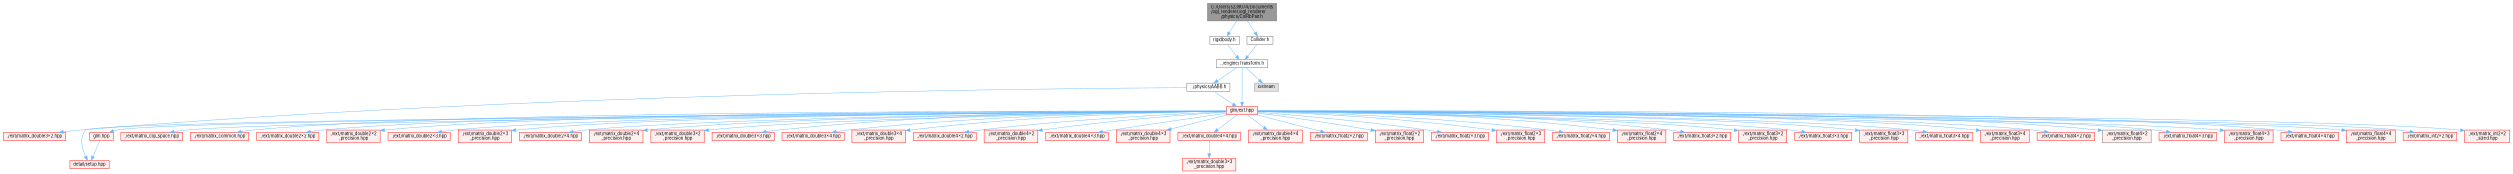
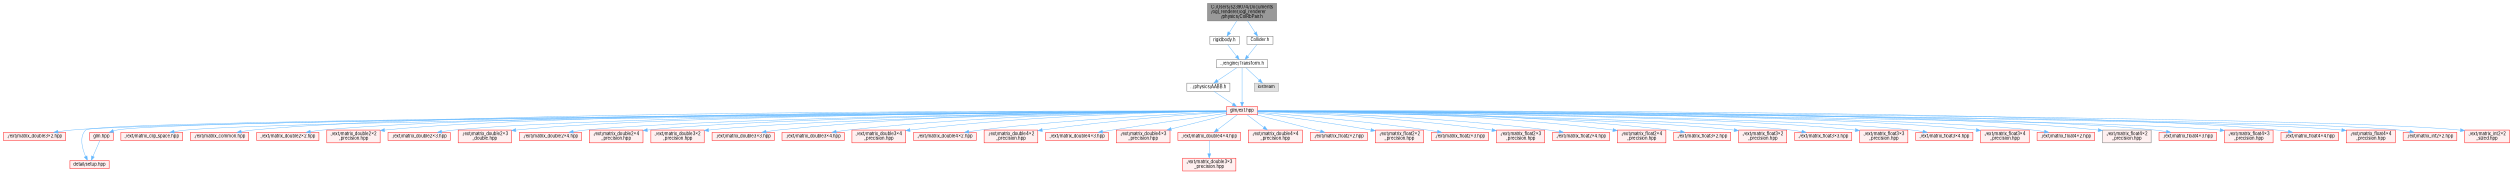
  digraph {
    fontname=Inter
    node [color=red fillcolor="#FFF0F0" fontname=Inter fontsize=10 shape=box style=filled]
    edge [color=steelblue1 fontname=Inter fontsize=10 labelfontname=Helvetica labelfontsize=10 style=solid]
    n1 [color=gray40 fillcolor=grey60 fontcolor=black height=0.2 label="C:/Users/s239074/Documents\l/ogl_renderer/ogl_renderer\l/physics/ColRbPair.h" width=0.4]
    n2 [color=grey40 fillcolor=white height=0.2 label="rigidbody.h" width=0.4]
    n3 [color=grey40 fillcolor=white height=0.2 label="Collider.h" width=0.4]
    n4 [color=grey40 fillcolor=white height=0.2 label="../engine/Transform.h" width=0.4]
    n5 [height=0.2 label="glm/ext.hpp" width=0.4]
    n6 [color=grey40 fillcolor=white height=0.2 label="../physics/AABB.h" width=0.4]
    n7 [color=grey60 fillcolor="#E0E0E0" height=0.2 label=iostream width=0.4]
    n8 [height=0.2 label="detail/setup.hpp" width=0.4]
    n9 [height=0.2 label="glm.hpp" width=0.4]
    n10 [height=0.2 label="./ext/matrix_clip_space.hpp" width=0.4]
    n11 [height=0.2 label="./ext/matrix_common.hpp" width=0.4]
    n12 [height=0.2 label="./ext/matrix_double2x2.hpp" width=0.4]
    n13 [height=0.2 label="./ext/matrix_double2x2\l_precision.hpp" width=0.4]
    n14 [height=0.2 label="./ext/matrix_double2x3.hpp" width=0.4]
-   n15 [height=0.2 label="./ext/matrix_double2x3\l_precision.hpp" width=0.4]
+   n15 [height=0.2 label="./ext/matrix_double2x3\l_double.hpp" width=0.4]
    n16 [height=0.2 label="./ext/matrix_double2x4.hpp" width=0.4]
    n17 [height=0.2 label="./ext/matrix_double2x4\l_precision.hpp" width=0.4]
    n18 [height=0.2 label="./ext/matrix_double3x2.hpp" width=0.4]
    n19 [height=0.2 label="./ext/matrix_double3x2\l_precision.hpp" width=0.4]
    n20 [height=0.2 label="./ext/matrix_double3x3.hpp" width=0.4]
    n21 [height=0.2 label="./ext/matrix_double3x4.hpp" width=0.4]
    n22 [height=0.2 label="./ext/matrix_double3x4\l_precision.hpp" width=0.4]
    n23 [height=0.2 label="./ext/matrix_double4x2.hpp" width=0.4]
    n24 [height=0.2 label="./ext/matrix_double4x2\l_precision.hpp" width=0.4]
    n25 [height=0.2 label="./ext/matrix_double4x3.hpp" width=0.4]
    n26 [height=0.2 label="./ext/matrix_double4x3\l_precision.hpp" width=0.4]
    n27 [height=0.2 label="./ext/matrix_double4x4.hpp" width=0.4]
    n28 [height=0.2 label="./ext/matrix_double4x4\l_precision.hpp" width=0.4]
    n29 [height=0.2 label="./ext/matrix_float2x2.hpp" width=0.4]
    n30 [height=0.2 label="./ext/matrix_float2x2\l_precision.hpp" width=0.4]
    n31 [height=0.2 label="./ext/matrix_float2x3.hpp" width=0.4]
    n32 [height=0.2 label="./ext/matrix_float2x3\l_precision.hpp" width=0.4]
    n33 [height=0.2 label="./ext/matrix_float2x4.hpp" width=0.4]
    n34 [height=0.2 label="./ext/matrix_float2x4\l_precision.hpp" width=0.4]
    n35 [height=0.2 label="./ext/matrix_float3x2.hpp" width=0.4]
    n36 [height=0.2 label="./ext/matrix_float3x2\l_precision.hpp" width=0.4]
    n37 [height=0.2 label="./ext/matrix_float3x3.hpp" width=0.4]
    n38 [height=0.2 label="./ext/matrix_float3x3\l_precision.hpp" width=0.4]
    n39 [height=0.2 label="./ext/matrix_float3x4.hpp" width=0.4]
    n40 [height=0.2 label="./ext/matrix_float3x4\l_precision.hpp" width=0.4]
    n41 [height=0.2 label="./ext/matrix_float4x2.hpp" width=0.4]
    n42 [color=grey40 height=0.2 label="./ext/matrix_float4x2\l_precision.hpp" width=0.4]
    n43 [height=0.2 label="./ext/matrix_float4x3.hpp" width=0.4]
    n44 [height=0.2 label="./ext/matrix_float4x3\l_precision.hpp" width=0.4]
    n45 [height=0.2 label="./ext/matrix_float4x4.hpp" width=0.4]
    n46 [height=0.2 label="./ext/matrix_float4x4\l_precision.hpp" width=0.4]
    n47 [height=0.2 label="./ext/matrix_int2x2.hpp" width=0.4]
    n48 [height=0.2 label="./ext/matrix_int2x2\l_sized.hpp" width=0.4]
    n49 [height=0.2 label="./ext/matrix_double3x3\l_precision.hpp" width=0.4]
    n1 -> n2
    n1 -> n3
    n2 -> n4
    n3 -> n4
    n4 -> n5
    n4 -> n6
    n4 -> n7
    n5 -> n8
    n5 -> n9
    n5 -> n10
    n5 -> n11
    n5 -> n12
    n5 -> n13
    n5 -> n14
    n5 -> n15
    n5 -> n16
    n5 -> n17
-   n6 -> n18
+   n5 -> n18
    n5 -> n19
    n5 -> n20
    n5 -> n21
    n5 -> n22
    n5 -> n23
    n5 -> n24
    n5 -> n25
    n5 -> n26
    n5 -> n27
    n5 -> n28
    n5 -> n29
    n5 -> n30
    n5 -> n31
    n5 -> n32
    n5 -> n33
    n5 -> n34
    n5 -> n35
    n5 -> n36
    n5 -> n37
    n5 -> n38
    n5 -> n39
    n5 -> n40
    n5 -> n41
    n5 -> n42
    n5 -> n43
    n5 -> n44
    n5 -> n45
    n5 -> n46
    n5 -> n47
    n5 -> n48
    n6 -> n5
    n9 -> n8
    n27 -> n49
  }
